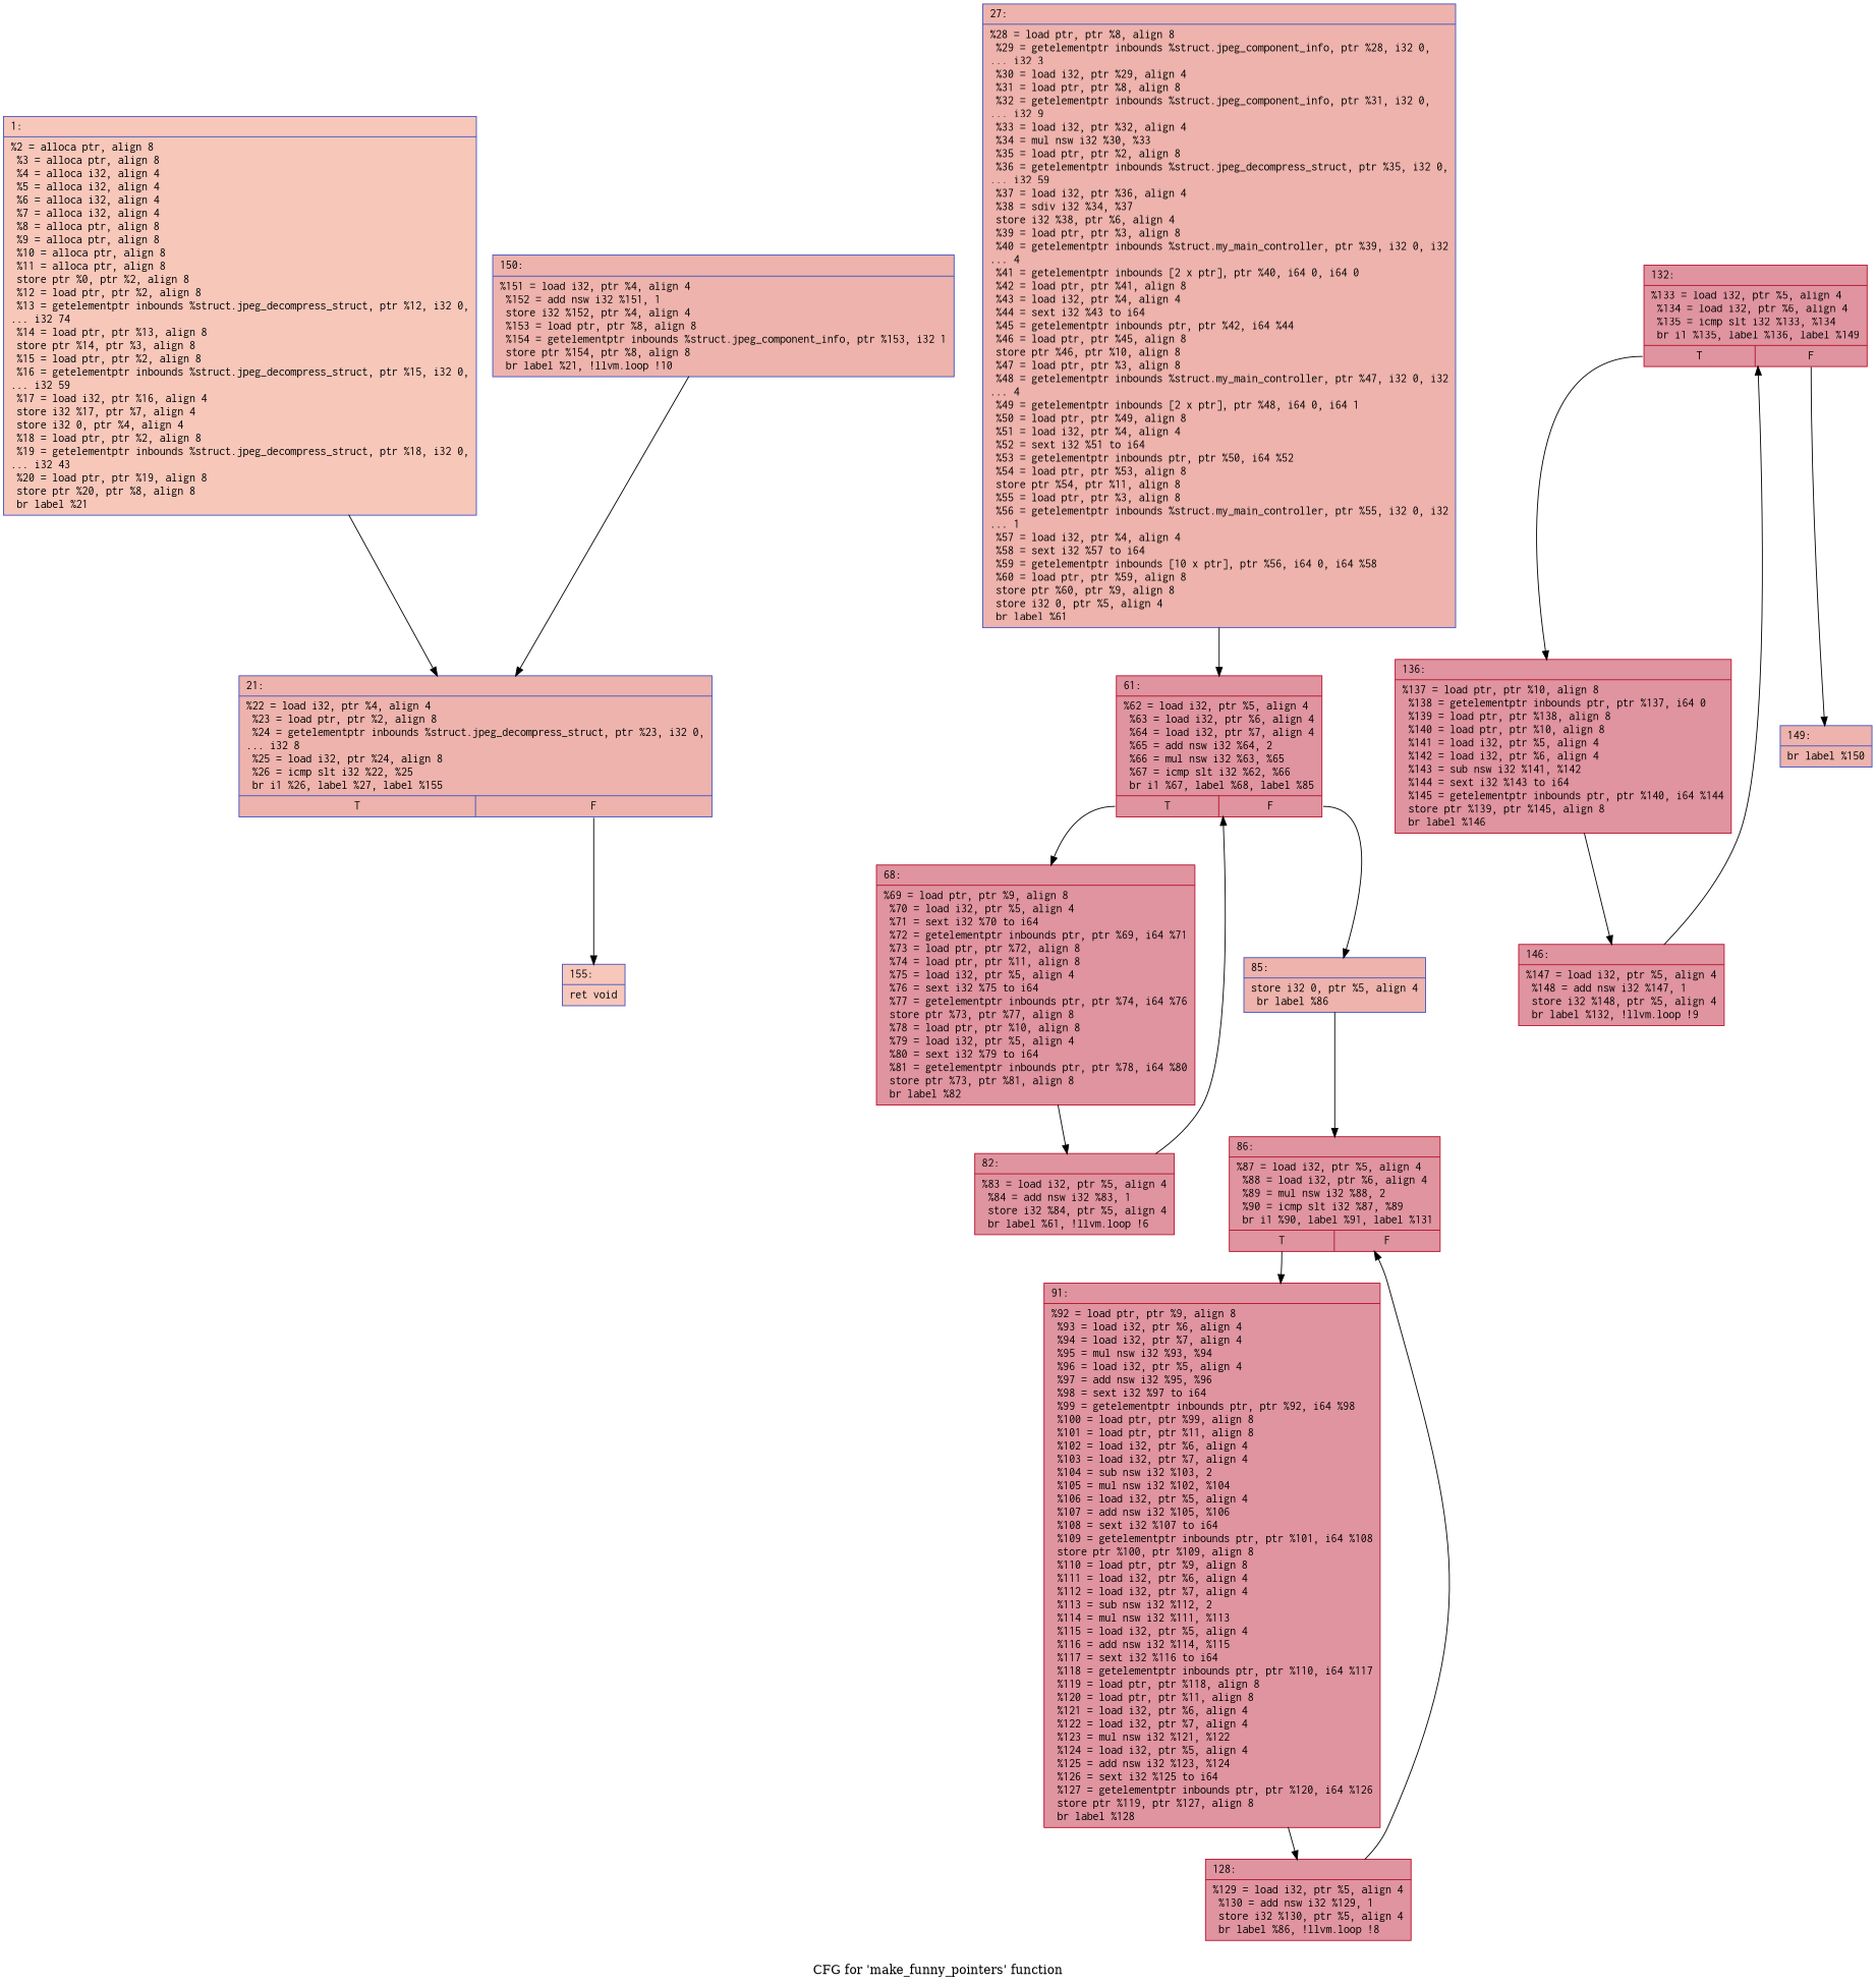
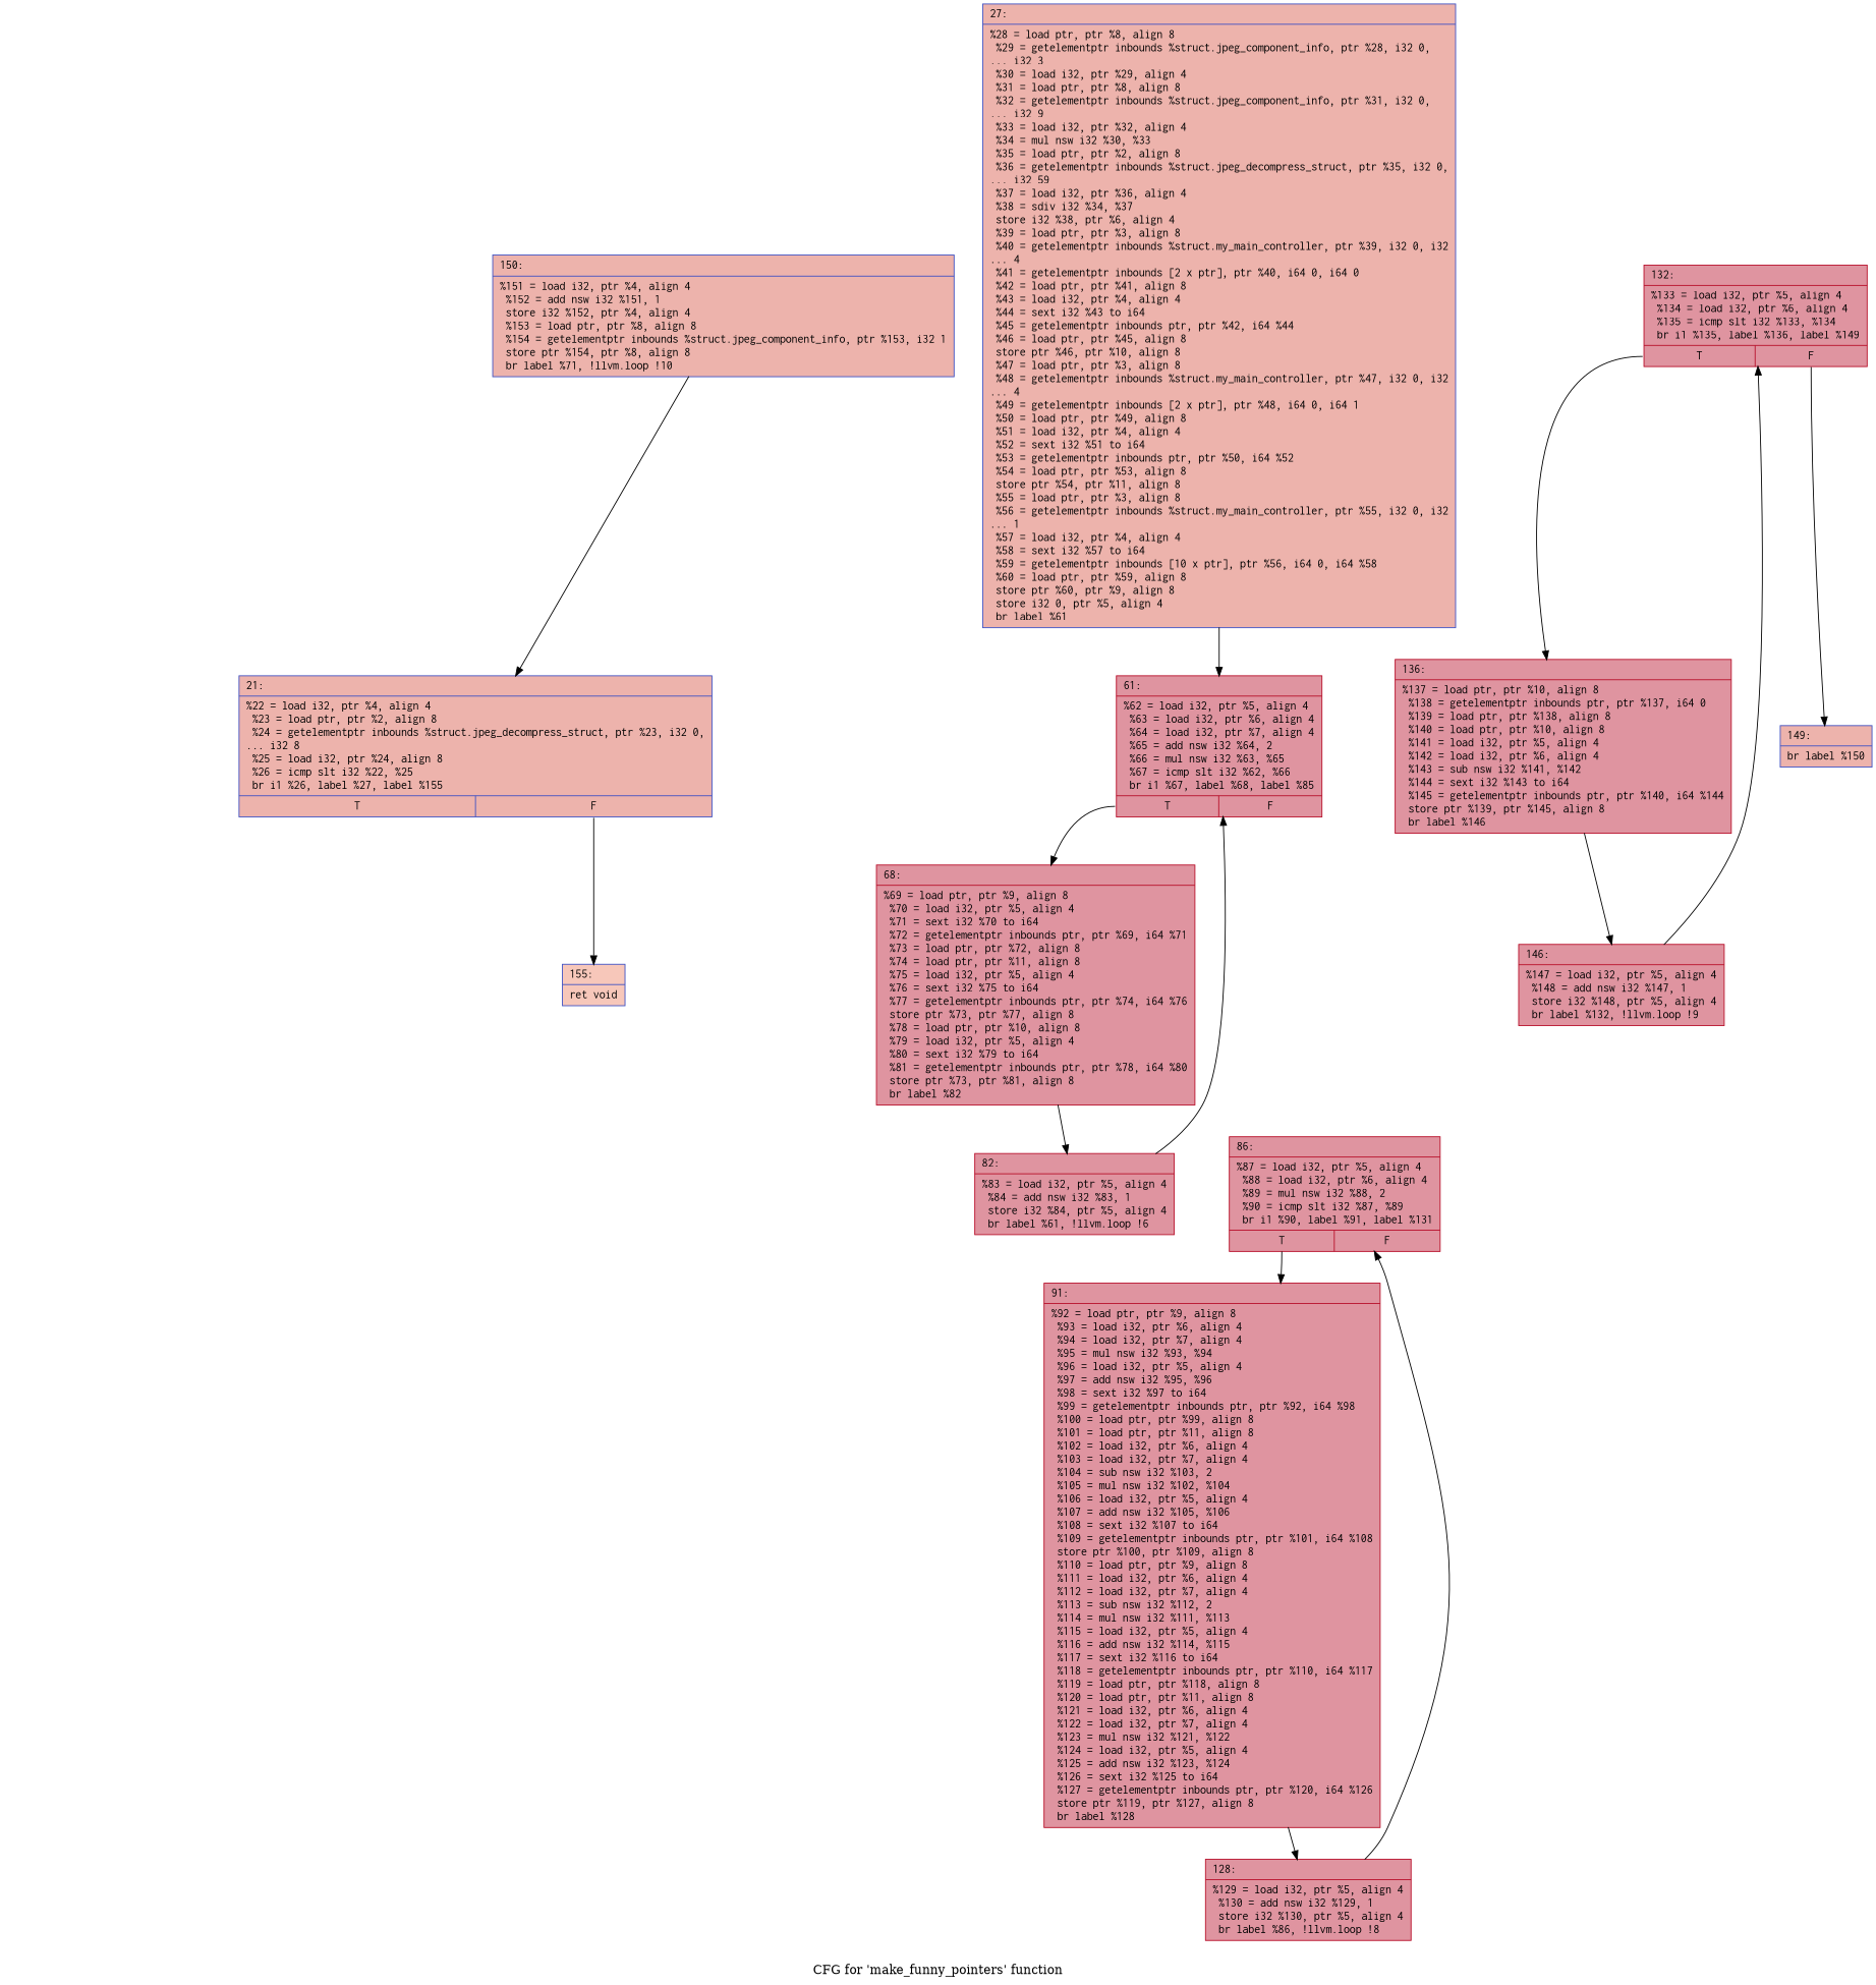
  digraph {
    label="CFG for 'make_funny_pointers' function"
    node [color="#b70d28ff" fillcolor="#b70d2870" fontname=Courier shape=record style=filled]
-   n1 [color="#3d50c3ff" fillcolor="#ec7f6370" label="{1:\l|  %2 = alloca ptr, align 8\l  %3 = alloca ptr, align 8\l  %4 = alloca i32, align 4\l  %5 = alloca i32, align 4\l  %6 = alloca i32, align 4\l  %7 = alloca i32, align 4\l  %8 = alloca ptr, align 8\l  %9 = alloca ptr, align 8\l  %10 = alloca ptr, align 8\l  %11 = alloca ptr, align 8\l  store ptr %0, ptr %2, align 8\l  %12 = load ptr, ptr %2, align 8\l  %13 = getelementptr inbounds %struct.jpeg_decompress_struct, ptr %12, i32 0,\l... i32 74\l  %14 = load ptr, ptr %13, align 8\l  store ptr %14, ptr %3, align 8\l  %15 = load ptr, ptr %2, align 8\l  %16 = getelementptr inbounds %struct.jpeg_decompress_struct, ptr %15, i32 0,\l... i32 59\l  %17 = load i32, ptr %16, align 4\l  store i32 %17, ptr %7, align 4\l  store i32 0, ptr %4, align 4\l  %18 = load ptr, ptr %2, align 8\l  %19 = getelementptr inbounds %struct.jpeg_decompress_struct, ptr %18, i32 0,\l... i32 43\l  %20 = load ptr, ptr %19, align 8\l  store ptr %20, ptr %8, align 8\l  br label %21\l}"]
    n2 [color="#3d50c3ff" fillcolor="#d6524470" label="{21:\l|  %22 = load i32, ptr %4, align 4\l  %23 = load ptr, ptr %2, align 8\l  %24 = getelementptr inbounds %struct.jpeg_decompress_struct, ptr %23, i32 0,\l... i32 8\l  %25 = load i32, ptr %24, align 8\l  %26 = icmp slt i32 %22, %25\l  br i1 %26, label %27, label %155\l|{<s0>T|<s1>F}}"]
    n3 [color="#3d50c3ff" fillcolor="#ec7f6370" label="{155:\l|  ret void\l}"]
    n4 [color="#3d50c3ff" fillcolor="#d6524470" label="{27:\l|  %28 = load ptr, ptr %8, align 8\l  %29 = getelementptr inbounds %struct.jpeg_component_info, ptr %28, i32 0,\l... i32 3\l  %30 = load i32, ptr %29, align 4\l  %31 = load ptr, ptr %8, align 8\l  %32 = getelementptr inbounds %struct.jpeg_component_info, ptr %31, i32 0,\l... i32 9\l  %33 = load i32, ptr %32, align 4\l  %34 = mul nsw i32 %30, %33\l  %35 = load ptr, ptr %2, align 8\l  %36 = getelementptr inbounds %struct.jpeg_decompress_struct, ptr %35, i32 0,\l... i32 59\l  %37 = load i32, ptr %36, align 4\l  %38 = sdiv i32 %34, %37\l  store i32 %38, ptr %6, align 4\l  %39 = load ptr, ptr %3, align 8\l  %40 = getelementptr inbounds %struct.my_main_controller, ptr %39, i32 0, i32\l... 4\l  %41 = getelementptr inbounds [2 x ptr], ptr %40, i64 0, i64 0\l  %42 = load ptr, ptr %41, align 8\l  %43 = load i32, ptr %4, align 4\l  %44 = sext i32 %43 to i64\l  %45 = getelementptr inbounds ptr, ptr %42, i64 %44\l  %46 = load ptr, ptr %45, align 8\l  store ptr %46, ptr %10, align 8\l  %47 = load ptr, ptr %3, align 8\l  %48 = getelementptr inbounds %struct.my_main_controller, ptr %47, i32 0, i32\l... 4\l  %49 = getelementptr inbounds [2 x ptr], ptr %48, i64 0, i64 1\l  %50 = load ptr, ptr %49, align 8\l  %51 = load i32, ptr %4, align 4\l  %52 = sext i32 %51 to i64\l  %53 = getelementptr inbounds ptr, ptr %50, i64 %52\l  %54 = load ptr, ptr %53, align 8\l  store ptr %54, ptr %11, align 8\l  %55 = load ptr, ptr %3, align 8\l  %56 = getelementptr inbounds %struct.my_main_controller, ptr %55, i32 0, i32\l... 1\l  %57 = load i32, ptr %4, align 4\l  %58 = sext i32 %57 to i64\l  %59 = getelementptr inbounds [10 x ptr], ptr %56, i64 0, i64 %58\l  %60 = load ptr, ptr %59, align 8\l  store ptr %60, ptr %9, align 8\l  store i32 0, ptr %5, align 4\l  br label %61\l}"]
    n5 [label="{61:\l|  %62 = load i32, ptr %5, align 4\l  %63 = load i32, ptr %6, align 4\l  %64 = load i32, ptr %7, align 4\l  %65 = add nsw i32 %64, 2\l  %66 = mul nsw i32 %63, %65\l  %67 = icmp slt i32 %62, %66\l  br i1 %67, label %68, label %85\l|{<s0>T|<s1>F}}"]
    n6 [label="{68:\l|  %69 = load ptr, ptr %9, align 8\l  %70 = load i32, ptr %5, align 4\l  %71 = sext i32 %70 to i64\l  %72 = getelementptr inbounds ptr, ptr %69, i64 %71\l  %73 = load ptr, ptr %72, align 8\l  %74 = load ptr, ptr %11, align 8\l  %75 = load i32, ptr %5, align 4\l  %76 = sext i32 %75 to i64\l  %77 = getelementptr inbounds ptr, ptr %74, i64 %76\l  store ptr %73, ptr %77, align 8\l  %78 = load ptr, ptr %10, align 8\l  %79 = load i32, ptr %5, align 4\l  %80 = sext i32 %79 to i64\l  %81 = getelementptr inbounds ptr, ptr %78, i64 %80\l  store ptr %73, ptr %81, align 8\l  br label %82\l}"]
-   n7 [color="#3d50c3ff" fillcolor="#d6524470" label="{85:\l|  store i32 0, ptr %5, align 4\l  br label %86\l}"]
    n8 [label="{82:\l|  %83 = load i32, ptr %5, align 4\l  %84 = add nsw i32 %83, 1\l  store i32 %84, ptr %5, align 4\l  br label %61, !llvm.loop !6\l}"]
    n9 [label="{86:\l|  %87 = load i32, ptr %5, align 4\l  %88 = load i32, ptr %6, align 4\l  %89 = mul nsw i32 %88, 2\l  %90 = icmp slt i32 %87, %89\l  br i1 %90, label %91, label %131\l|{<s0>T|<s1>F}}"]
    n10 [label="{91:\l|  %92 = load ptr, ptr %9, align 8\l  %93 = load i32, ptr %6, align 4\l  %94 = load i32, ptr %7, align 4\l  %95 = mul nsw i32 %93, %94\l  %96 = load i32, ptr %5, align 4\l  %97 = add nsw i32 %95, %96\l  %98 = sext i32 %97 to i64\l  %99 = getelementptr inbounds ptr, ptr %92, i64 %98\l  %100 = load ptr, ptr %99, align 8\l  %101 = load ptr, ptr %11, align 8\l  %102 = load i32, ptr %6, align 4\l  %103 = load i32, ptr %7, align 4\l  %104 = sub nsw i32 %103, 2\l  %105 = mul nsw i32 %102, %104\l  %106 = load i32, ptr %5, align 4\l  %107 = add nsw i32 %105, %106\l  %108 = sext i32 %107 to i64\l  %109 = getelementptr inbounds ptr, ptr %101, i64 %108\l  store ptr %100, ptr %109, align 8\l  %110 = load ptr, ptr %9, align 8\l  %111 = load i32, ptr %6, align 4\l  %112 = load i32, ptr %7, align 4\l  %113 = sub nsw i32 %112, 2\l  %114 = mul nsw i32 %111, %113\l  %115 = load i32, ptr %5, align 4\l  %116 = add nsw i32 %114, %115\l  %117 = sext i32 %116 to i64\l  %118 = getelementptr inbounds ptr, ptr %110, i64 %117\l  %119 = load ptr, ptr %118, align 8\l  %120 = load ptr, ptr %11, align 8\l  %121 = load i32, ptr %6, align 4\l  %122 = load i32, ptr %7, align 4\l  %123 = mul nsw i32 %121, %122\l  %124 = load i32, ptr %5, align 4\l  %125 = add nsw i32 %123, %124\l  %126 = sext i32 %125 to i64\l  %127 = getelementptr inbounds ptr, ptr %120, i64 %126\l  store ptr %119, ptr %127, align 8\l  br label %128\l}"]
    n11 [label="{128:\l|  %129 = load i32, ptr %5, align 4\l  %130 = add nsw i32 %129, 1\l  store i32 %130, ptr %5, align 4\l  br label %86, !llvm.loop !8\l}"]
    n12 [label="{132:\l|  %133 = load i32, ptr %5, align 4\l  %134 = load i32, ptr %6, align 4\l  %135 = icmp slt i32 %133, %134\l  br i1 %135, label %136, label %149\l|{<s0>T|<s1>F}}"]
    n13 [label="{136:\l|  %137 = load ptr, ptr %10, align 8\l  %138 = getelementptr inbounds ptr, ptr %137, i64 0\l  %139 = load ptr, ptr %138, align 8\l  %140 = load ptr, ptr %10, align 8\l  %141 = load i32, ptr %5, align 4\l  %142 = load i32, ptr %6, align 4\l  %143 = sub nsw i32 %141, %142\l  %144 = sext i32 %143 to i64\l  %145 = getelementptr inbounds ptr, ptr %140, i64 %144\l  store ptr %139, ptr %145, align 8\l  br label %146\l}"]
    n14 [color="#3d50c3ff" fillcolor="#d6524470" label="{149:\l|  br label %150\l}"]
    n15 [label="{146:\l|  %147 = load i32, ptr %5, align 4\l  %148 = add nsw i32 %147, 1\l  store i32 %148, ptr %5, align 4\l  br label %132, !llvm.loop !9\l}"]
-   n16 [color="#3d50c3ff" fillcolor="#d6524470" label="{150:\l|  %151 = load i32, ptr %4, align 4\l  %152 = add nsw i32 %151, 1\l  store i32 %152, ptr %4, align 4\l  %153 = load ptr, ptr %8, align 8\l  %154 = getelementptr inbounds %struct.jpeg_component_info, ptr %153, i32 1\l  store ptr %154, ptr %8, align 8\l  br label %21, !llvm.loop !10\l}"]
-   n1 -> n2
+   n16 [color="#3d50c3ff" fillcolor="#d6524470" label="{150:\l|  %151 = load i32, ptr %4, align 4\l  %152 = add nsw i32 %151, 1\l  store i32 %152, ptr %4, align 4\l  %153 = load ptr, ptr %8, align 8\l  %154 = getelementptr inbounds %struct.jpeg_component_info, ptr %153, i32 1\l  store ptr %154, ptr %8, align 8\l  br label %71, !llvm.loop !10\l}"]
    n2 -> n3 [tailport=s1]
    n4 -> n5
    n5 -> n6 [tailport=s0]
-   n5 -> n7 [tailport=s1]
    n6 -> n8
-   n7 -> n9
    n8 -> n5
    n9 -> n10 [tailport=s0]
    n10 -> n11
    n11 -> n9
    n12 -> n13 [tailport=s0]
    n12 -> n14 [tailport=s1]
    n13 -> n15
    n15 -> n12
    n16 -> n2
  }
